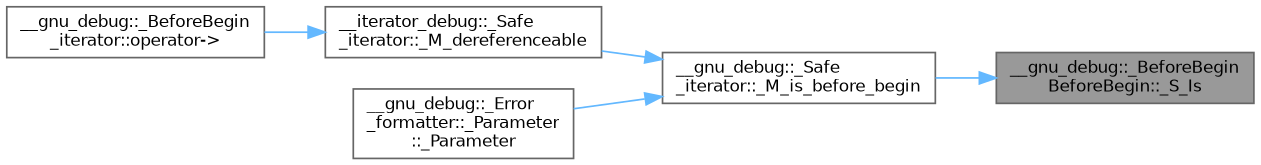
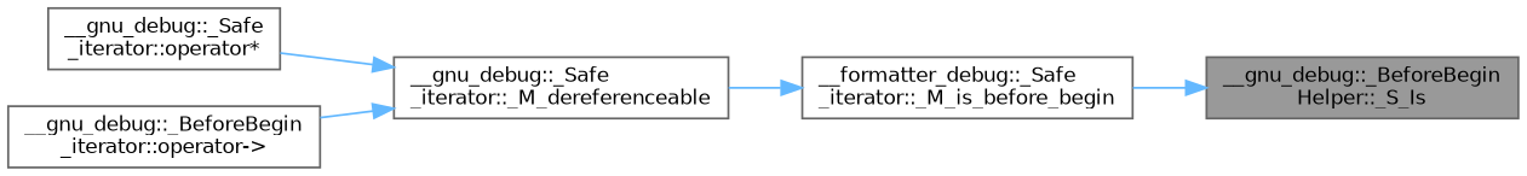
  digraph {
    rankdir=RL
    node [color=grey40 fillcolor=white fontname=Helvetica fontsize=10 shape=box style=filled]
    edge [color=steelblue1 dir=back fontname=Helvetica fontsize=10 labelfontname=Helvetica labelfontsize=10 style=solid]
-   n1 [color=gray40 fillcolor=grey60 fontcolor=black height=0.2 label="__gnu_debug::_BeforeBegin\lBeforeBegin::_S_Is" width=0.4]
-   n2 [height=0.2 label="__gnu_debug::_Safe\l_iterator::_M_is_before_begin" width=0.4]
-   n3 [height=0.2 label="__iterator_debug::_Safe\l_iterator::_M_dereferenceable" width=0.4]
-   n4 [height=0.2 label="__gnu_debug::_Error\l_formatter::_Parameter\l::_Parameter" width=0.4]
+   n1 [color=gray40 fillcolor=grey60 fontcolor=black height=0.2 label="__gnu_debug::_BeforeBegin\lHelper::_S_Is" width=0.4]
+   n2 [height=0.2 label="__formatter_debug::_Safe\l_iterator::_M_is_before_begin" width=0.4]
+   n3 [height=0.2 label="__gnu_debug::_Safe\l_iterator::_M_dereferenceable" width=0.4]
+   n5 [height=0.2 label="__gnu_debug::_Safe\l_iterator::operator*" width=0.4]
    n6 [height=0.2 label="__gnu_debug::_BeforeBegin\l_iterator::operator-\>" width=0.4]
    n1 -> n2
    n2 -> n3
-   n2 -> n4
+   n3 -> n5
    n3 -> n6
  }
